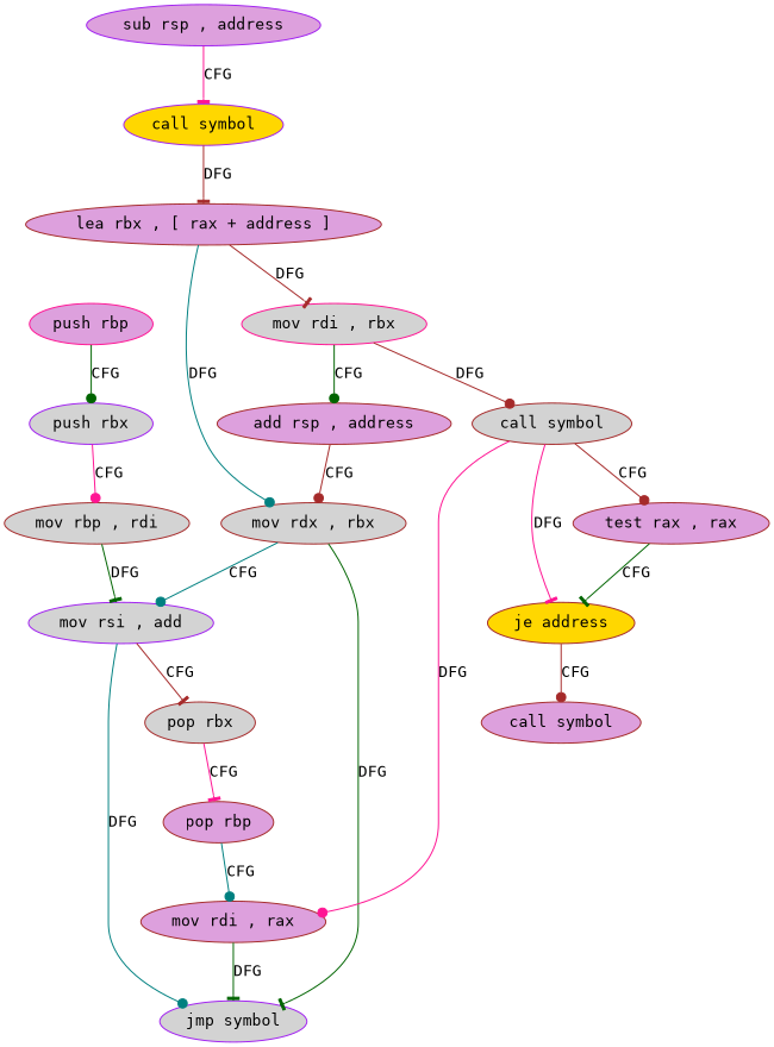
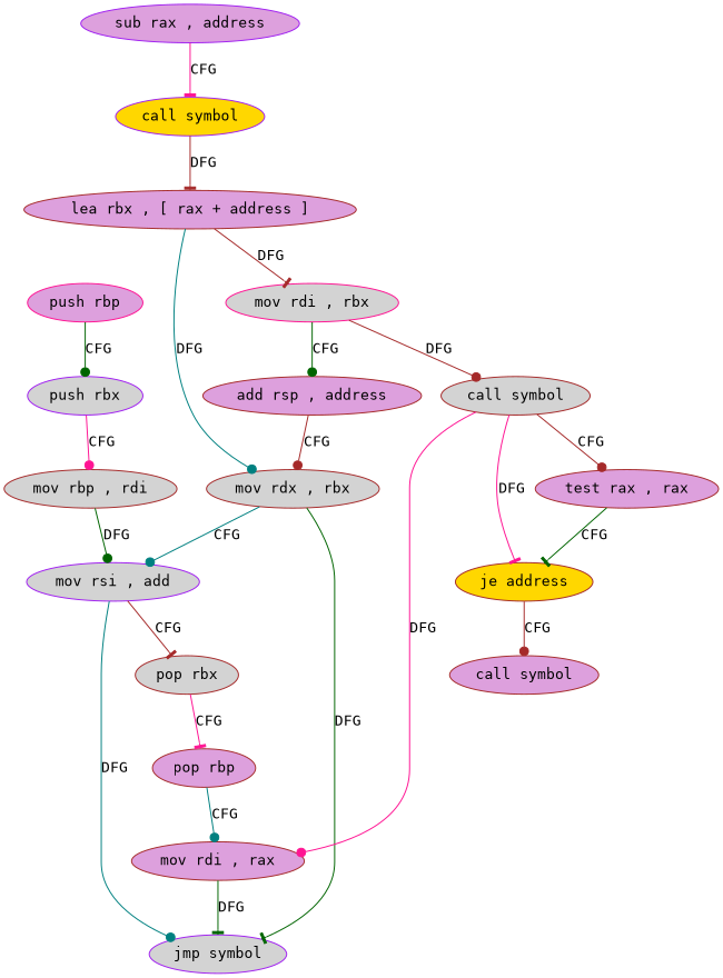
  digraph {
    fontname="DejaVu Sans Mono"
    node [color=brown fillcolor=plum fontname="DejaVu Sans Mono" style=filled]
    edge [arrowhead=dot color=brown fontname="DejaVu Sans Mono"]
    n1 [color=deeppink label="push rbp"]
    n2 [color=purple fillcolor=lightgrey label="push rbx"]
    n3 [fillcolor=lightgrey label="mov rbp , rdi"]
    n4 [color=purple fillcolor=lightgrey label="mov rsi , add"]
-   n5 [color=purple label="sub rsp , address"]
+   n5 [color=purple label="sub rax , address"]
    n6 [color=purple fillcolor=gold label="call symbol"]
    n7 [color=purple fillcolor=lightgrey label="jmp symbol"]
    n8 [fillcolor=lightgrey label="pop rbx"]
    n9 [label="lea rbx , [ rax + address ]"]
    n10 [color=deeppink fillcolor=lightgrey label="mov rdi , rbx"]
    n11 [fillcolor=lightgrey label="mov rdx , rbx"]
    n12 [fillcolor=lightgrey label="call symbol"]
    n13 [label="add rsp , address"]
    n14 [label="test rax , rax"]
    n15 [fillcolor=gold label="je address"]
    n16 [label="mov rdi , rax"]
    n17 [label="call symbol"]
    n18 [label="pop rbp"]
    n1 -> n2 [color=darkgreen label=CFG]
    n2 -> n3 [color=deeppink label=CFG]
-   n3 -> n4 [arrowhead=tee color=darkgreen label=DFG]
+   n3 -> n4 [color=darkgreen label=DFG]
    n4 -> n7 [color=teal label=DFG]
    n4 -> n8 [arrowhead=tee label=CFG]
    n5 -> n6 [arrowhead=tee color=deeppink label=CFG]
    n6 -> n9 [arrowhead=tee label=DFG]
    n8 -> n18 [arrowhead=tee color=deeppink label=CFG]
    n9 -> n10 [arrowhead=tee label=DFG]
    n9 -> n11 [color=teal label=DFG]
    n10 -> n12 [label=DFG]
    n10 -> n13 [color=darkgreen label=CFG]
    n11 -> n4 [color=teal label=CFG]
    n11 -> n7 [arrowhead=tee color=darkgreen label=DFG]
    n12 -> n14 [label=CFG]
    n12 -> n15 [arrowhead=tee color=deeppink label=DFG]
    n12 -> n16 [color=deeppink label=DFG]
    n13 -> n11 [label=CFG]
    n14 -> n15 [arrowhead=tee color=darkgreen label=CFG]
    n15 -> n17 [label=CFG]
    n16 -> n7 [arrowhead=tee color=darkgreen label=DFG]
    n18 -> n16 [color=teal label=CFG]
  }
